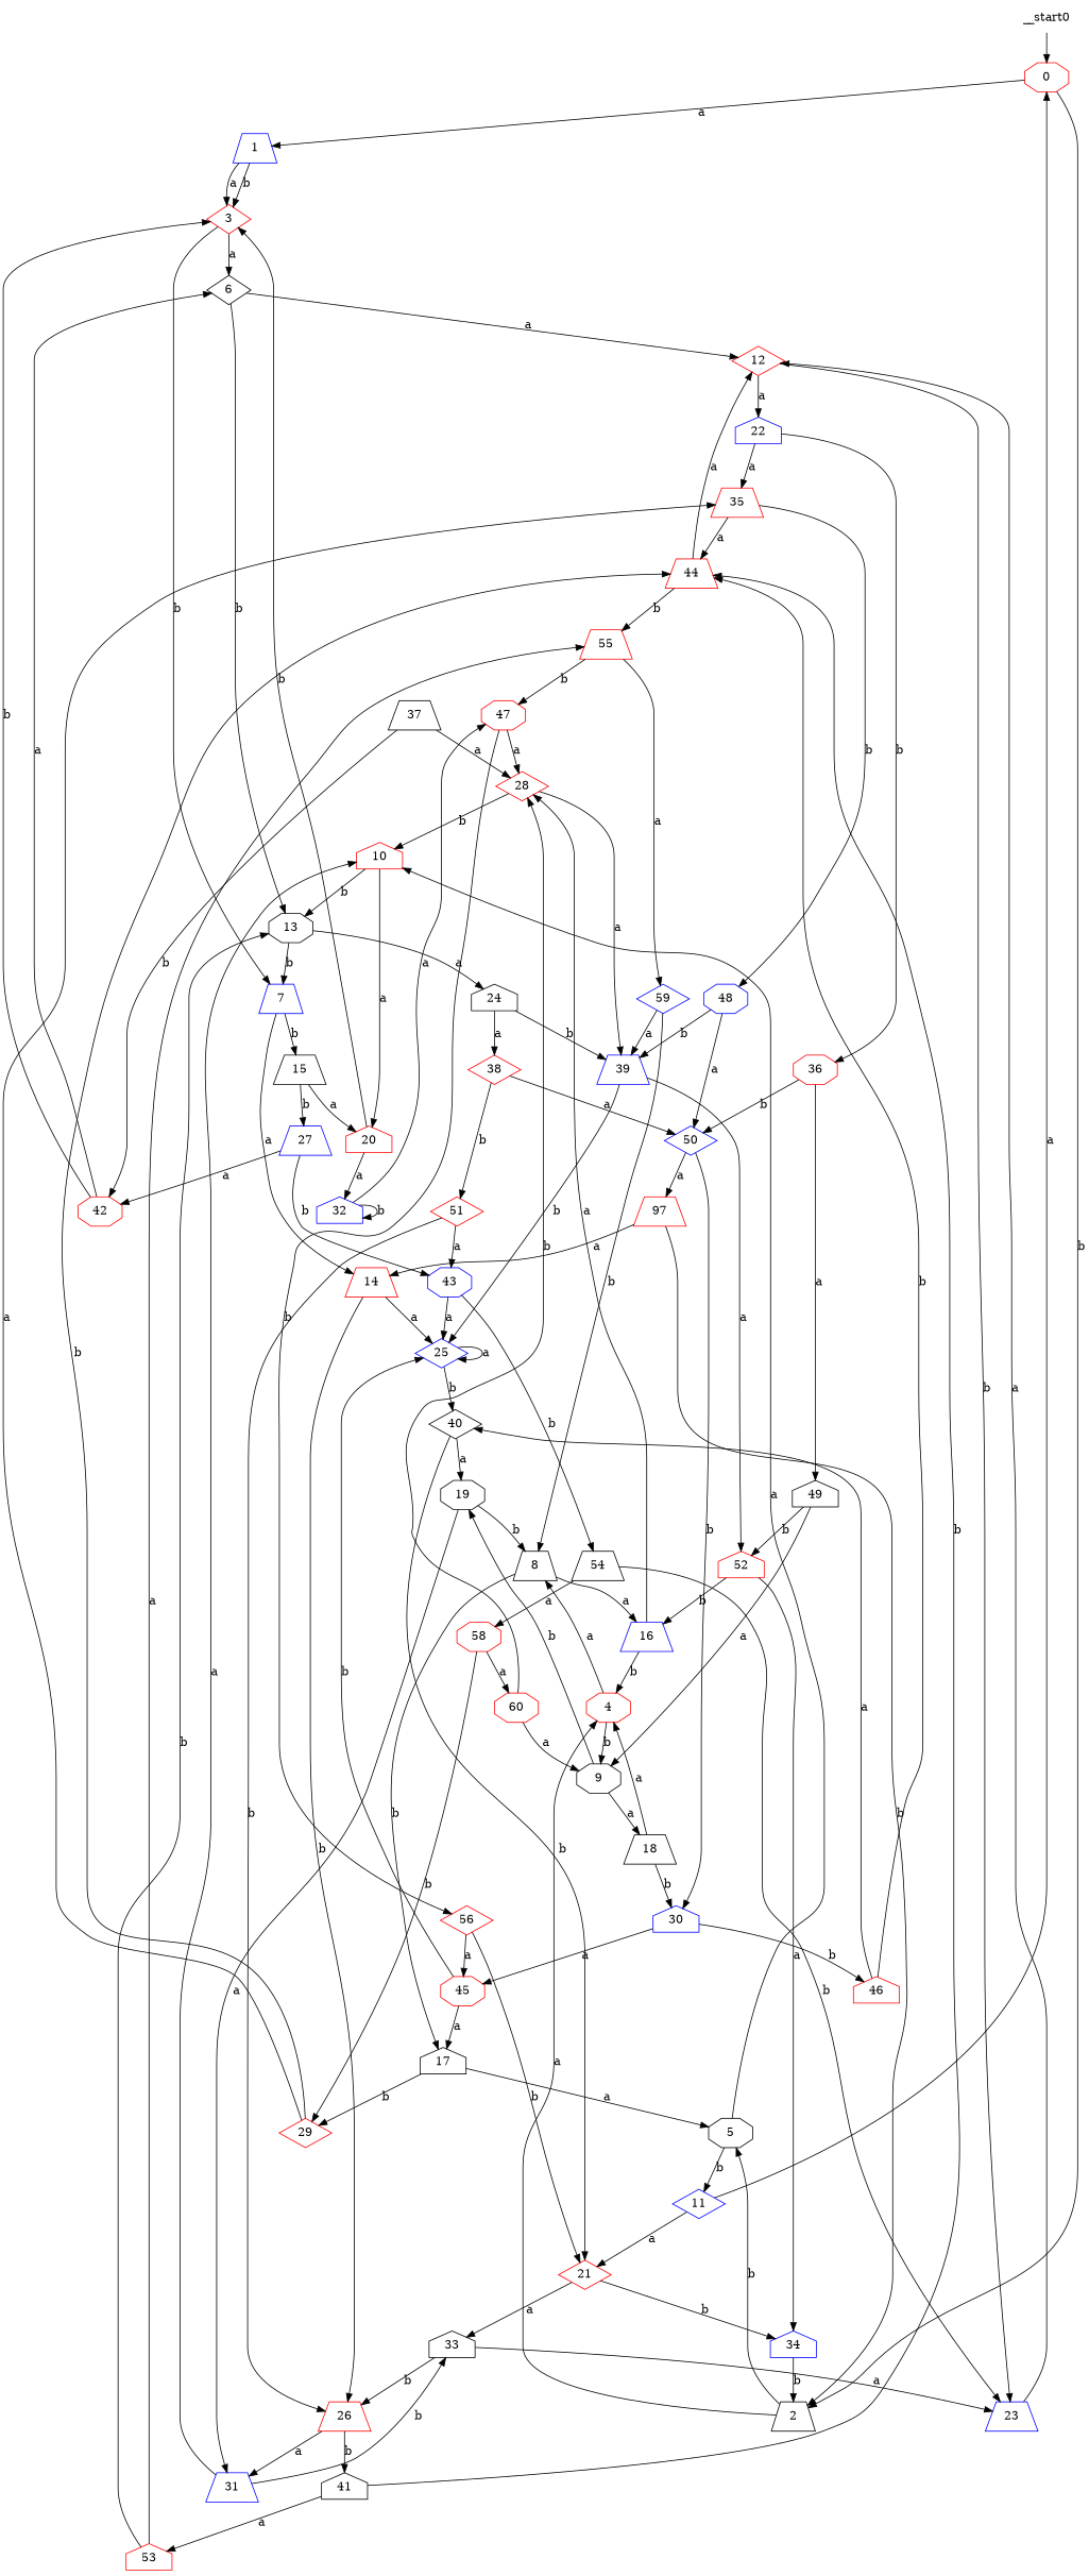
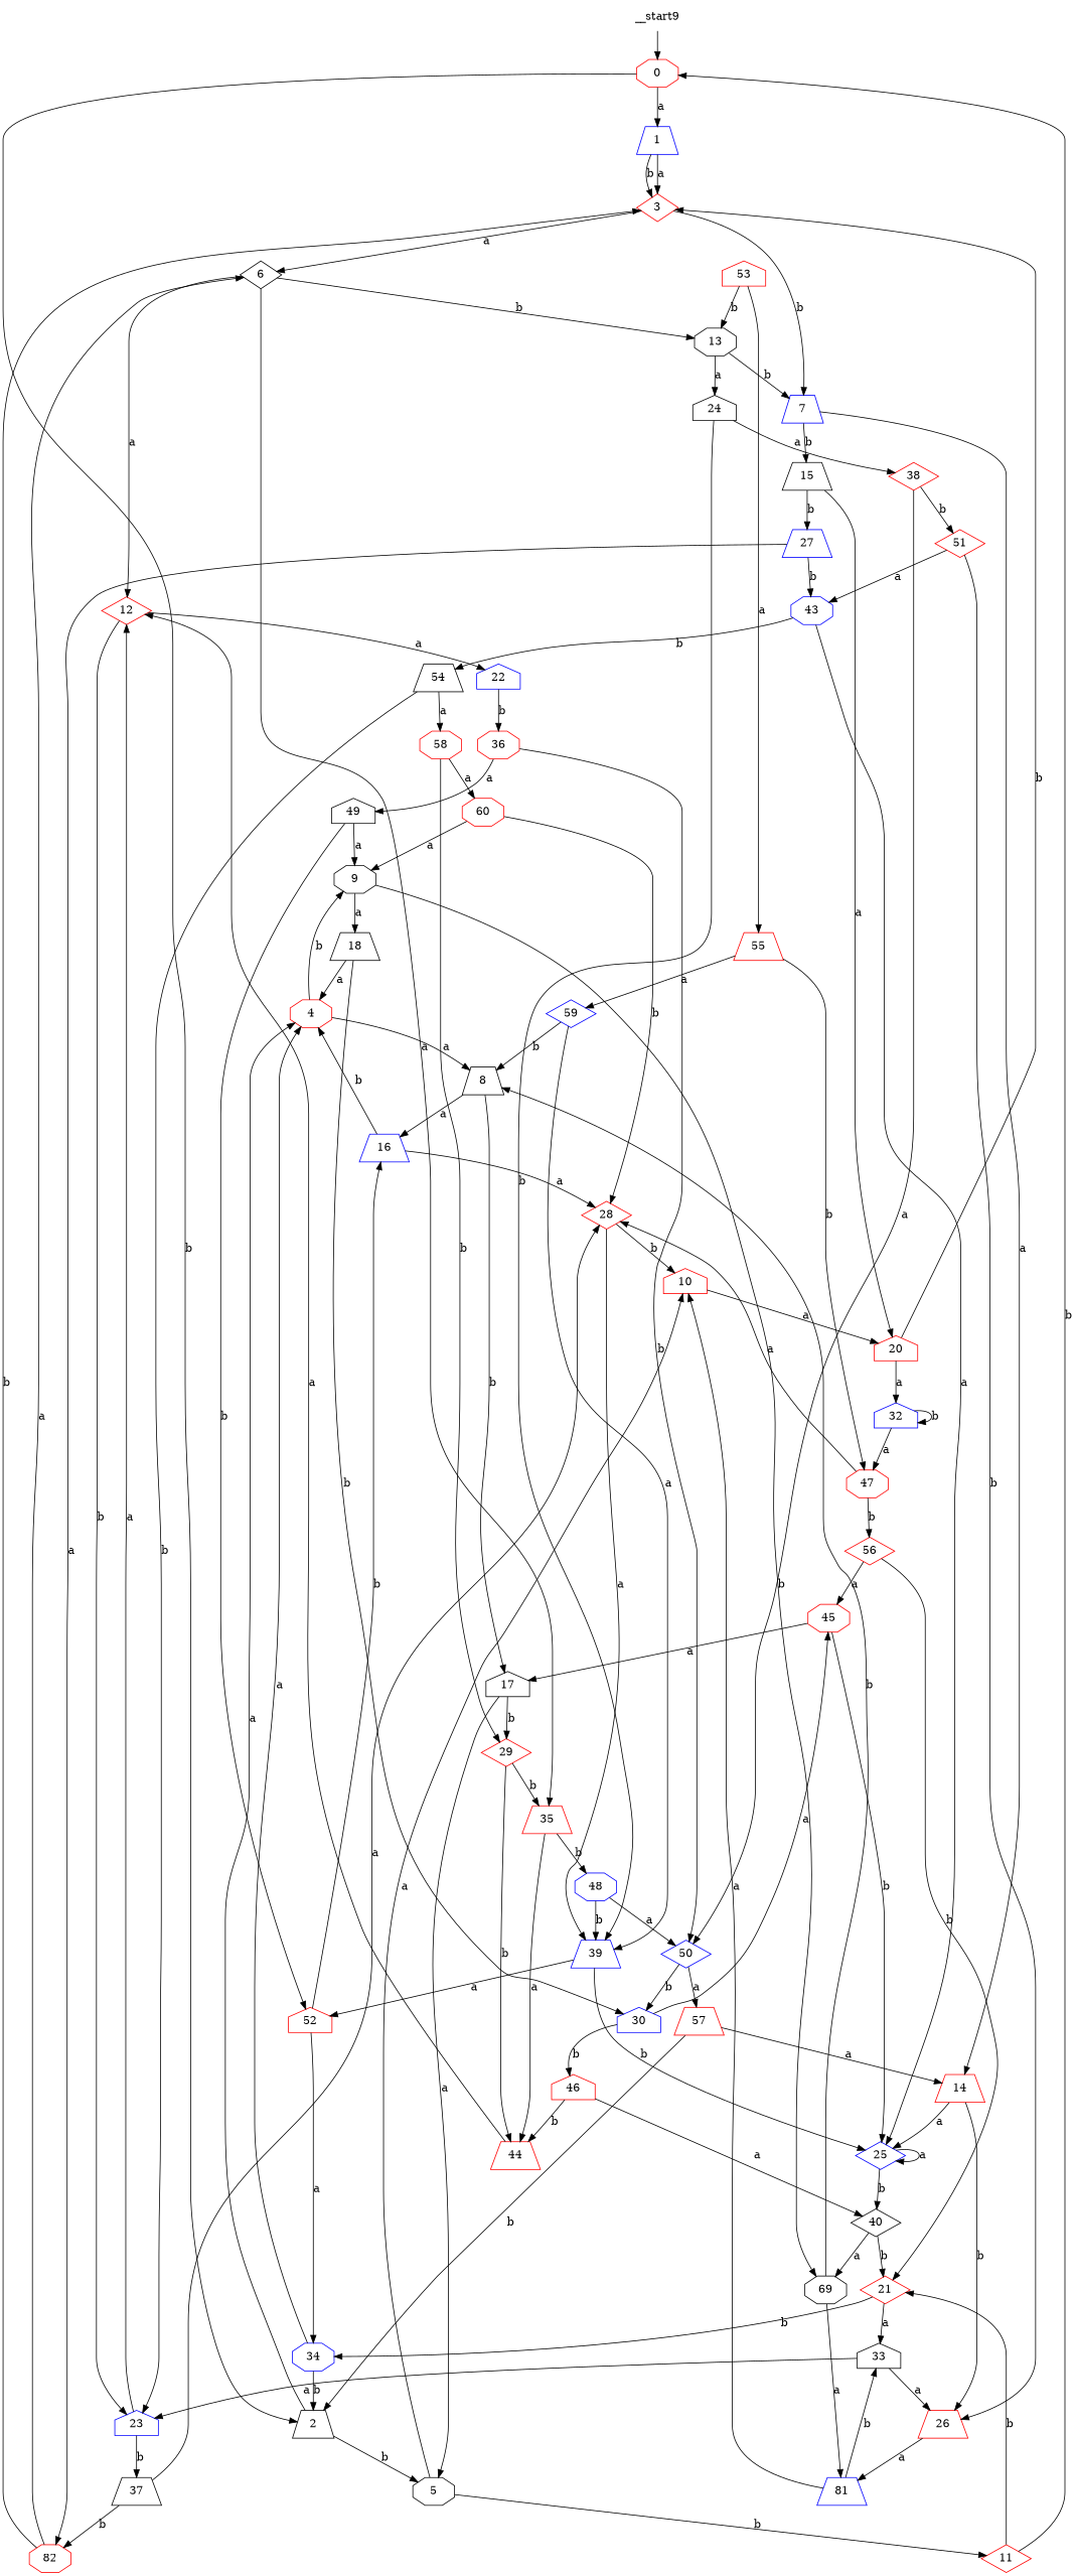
  digraph {
    node [color=red shape=trapezium]
-   __start0 [shape=none]
+   __start0 [shape=none label=__start9]
    0 [shape=octagon]
    1 [color=blue]
    2 [color=black]
    3 [shape=diamond]
    4 [shape=octagon]
    5 [color=black shape=octagon]
    6 [color=black shape=diamond]
    7 [color=blue]
    8 [color=black]
    9 [color=black shape=octagon]
    10 [shape=house]
-   11 [color=blue shape=diamond]
+   11 [shape=diamond]
    12 [shape=diamond]
    13 [color=black shape=octagon]
    14
    15 [color=black]
    16 [color=blue]
    17 [color=black shape=house]
    18 [color=black]
-   19 [color=black shape=octagon]
+   19 [color=black shape=octagon label=69]
    20 [shape=house]
    21 [shape=diamond]
    22 [color=blue shape=house]
-   23 [color=blue]
+   23 [color=blue shape=house]
    24 [color=black shape=house]
    25 [color=blue shape=diamond]
    26
    27 [color=blue]
    28 [shape=diamond]
    29 [shape=diamond]
    30 [color=blue shape=house]
-   31 [color=blue]
+   31 [color=blue label=81]
    32 [color=blue shape=house]
    33 [color=black shape=house]
-   34 [color=blue shape=house]
+   34 [color=blue shape=octagon]
    35
    36 [shape=octagon]
    37 [color=black]
    38 [shape=diamond]
    39 [color=blue]
    40 [color=black shape=diamond]
-   41 [color=black shape=house]
-   42 [shape=octagon]
+   42 [shape=octagon label=82]
    43 [color=blue shape=octagon]
    44
    45 [shape=octagon]
    46 [shape=house]
    47 [shape=octagon]
    48 [color=blue shape=octagon]
    49 [color=black shape=house]
    50 [color=blue shape=diamond]
    51 [shape=diamond]
    52 [shape=house]
    53 [shape=house]
    54 [color=black]
    55
    56 [shape=diamond]
-   57 [label=97]
+   57
    58 [shape=octagon]
    59 [color=blue shape=diamond]
    60 [shape=octagon]
    __start0 -> 0
    0 -> 1 [label=a]
    0 -> 2 [label=b]
    1 -> 3 [label=a]
    1 -> 3 [label=b]
    2 -> 4 [label=a]
    2 -> 5 [label=b]
    3 -> 6 [label=a]
    3 -> 7 [label=b]
    4 -> 8 [label=a]
    4 -> 9 [label=b]
    5 -> 10 [label=a]
    5 -> 11 [label=b]
    6 -> 12 [label=a]
    6 -> 13 [label=b]
    7 -> 14 [label=a]
    7 -> 15 [label=b]
    8 -> 16 [label=a]
    8 -> 17 [label=b]
    9 -> 18 [label=a]
    9 -> 19 [label=b]
-   10 -> 13 [label=b]
    10 -> 20 [label=a]
-   11 -> 0 [label=a]
-   11 -> 21 [label=a]
+   11 -> 0 [label=b]
+   11 -> 21 [label=b]
    12 -> 22 [label=a]
    12 -> 23 [label=b]
    13 -> 7 [label=b]
    13 -> 24 [label=a]
    14 -> 25 [label=a]
    14 -> 26 [label=b]
    15 -> 20 [label=a]
    15 -> 27 [label=b]
    16 -> 4 [label=b]
    16 -> 28 [label=a]
    17 -> 5 [label=a]
    17 -> 29 [label=b]
    18 -> 4 [label=a]
    18 -> 30 [label=b]
    19 -> 8 [label=b]
    19 -> 31 [label=a]
    20 -> 3 [label=b]
    20 -> 32 [label=a]
    21 -> 33 [label=a]
    21 -> 34 [label=b]
-   22 -> 35 [label=a]
+   6 -> 35 [label=a]
    22 -> 36 [label=b]
    23 -> 12 [label=a]
+   23 -> 37 [label=b]
    24 -> 38 [label=a]
    24 -> 39 [label=b]
    25 -> 25 [label=a]
    25 -> 40 [label=b]
    26 -> 31 [label=a]
-   26 -> 41 [label=b]
    27 -> 42 [label=a]
    27 -> 43 [label=b]
    28 -> 10 [label=b]
    28 -> 39 [label=a]
-   29 -> 35 [label=a]
+   29 -> 35 [label=b]
    29 -> 44 [label=b]
    30 -> 45 [label=a]
    30 -> 46 [label=b]
    31 -> 10 [label=a]
    31 -> 33 [label=b]
    32 -> 32 [label=b]
    32 -> 47 [label=a]
    33 -> 23 [label=a]
-   33 -> 26 [label=b]
+   33 -> 26 [label=a]
    34 -> 2 [label=b]
+   34 -> 4 [label=a]
    35 -> 44 [label=a]
    35 -> 48 [label=b]
    36 -> 49 [label=a]
    36 -> 50 [label=b]
    37 -> 28 [label=a]
    37 -> 42 [label=b]
    38 -> 50 [label=a]
    38 -> 51 [label=b]
    39 -> 25 [label=b]
    39 -> 52 [label=a]
    40 -> 19 [label=a]
    40 -> 21 [label=b]
-   41 -> 44 [label=b]
-   41 -> 53 [label=a]
    42 -> 3 [label=b]
    42 -> 6 [label=a]
    43 -> 25 [label=a]
    43 -> 54 [label=b]
    44 -> 12 [label=a]
-   44 -> 55 [label=b]
    45 -> 17 [label=a]
    45 -> 25 [label=b]
    46 -> 40 [label=a]
    46 -> 44 [label=b]
    47 -> 28 [label=a]
    47 -> 56 [label=b]
    48 -> 39 [label=b]
    48 -> 50 [label=a]
    49 -> 9 [label=a]
    49 -> 52 [label=b]
    50 -> 30 [label=b]
    50 -> 57 [label=a]
    51 -> 26 [label=b]
    51 -> 43 [label=a]
    52 -> 16 [label=b]
    52 -> 34 [label=a]
    53 -> 13 [label=b]
    53 -> 55 [label=a]
    54 -> 23 [label=b]
    54 -> 58 [label=a]
    55 -> 47 [label=b]
    55 -> 59 [label=a]
    56 -> 21 [label=b]
    56 -> 45 [label=a]
    57 -> 2 [label=b]
    57 -> 14 [label=a]
    58 -> 29 [label=b]
    58 -> 60 [label=a]
    59 -> 8 [label=b]
    59 -> 39 [label=a]
    60 -> 9 [label=a]
    60 -> 28 [label=b]
  }
